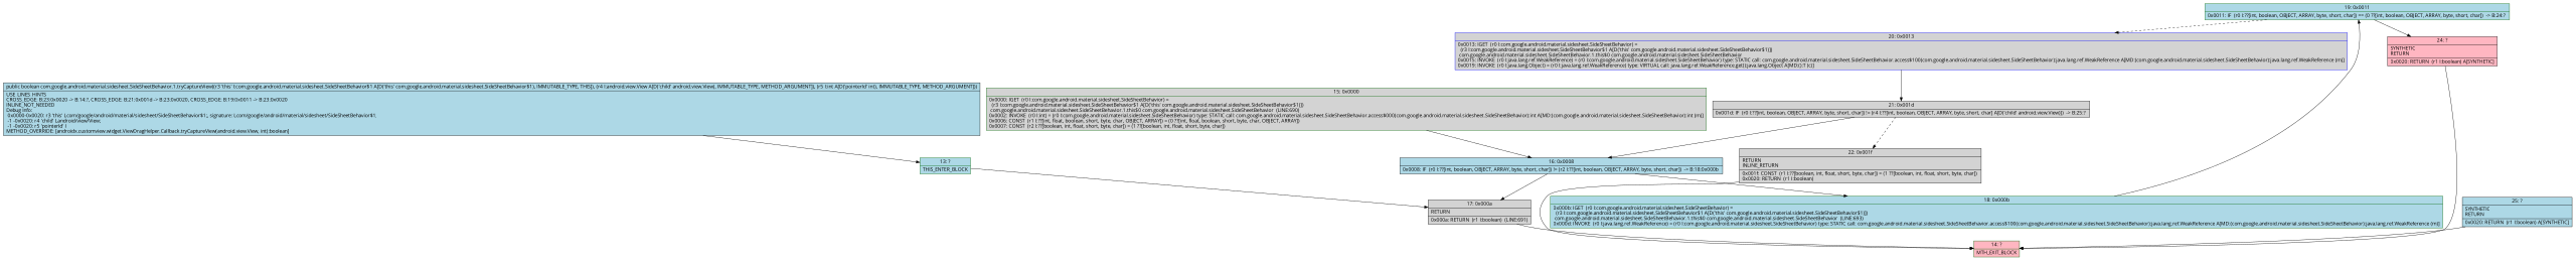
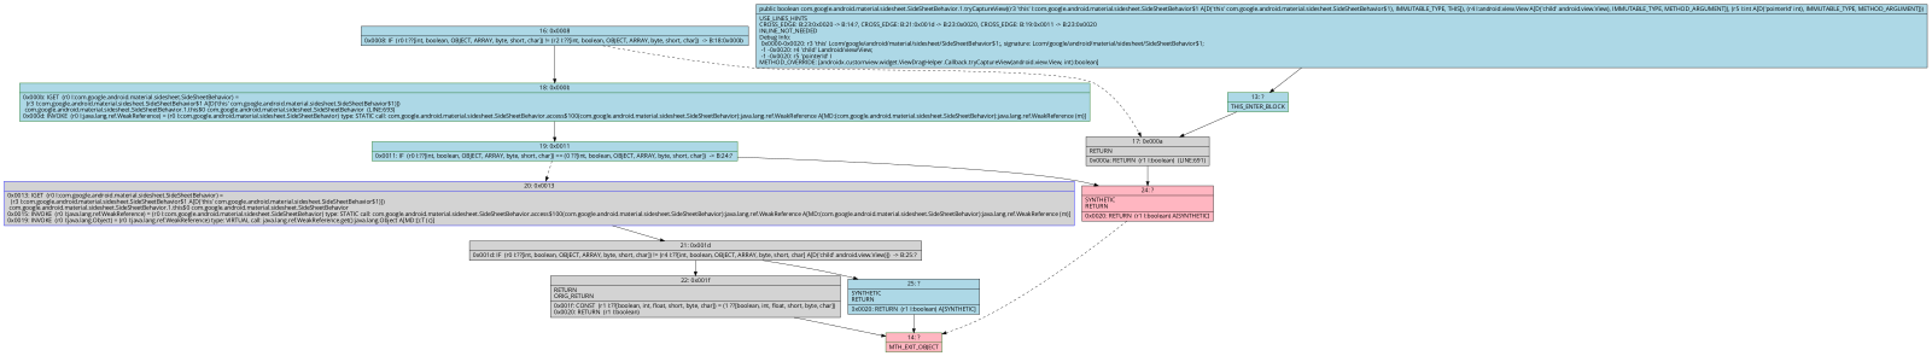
  digraph {
    fontname="Open Sans"
    node [color=black fillcolor=lightblue fontname="Open Sans" shape=record style=filled]
    edge [fontname="Open Sans"]
    n1 [color=darkgreen label="{13\:\ ?|THIS_ENTER_BLOCK\l}"]
    n2 [fillcolor=lightgrey label="{17\:\ 0x000a|RETURN\l|0x000a: RETURN  (r1 I:boolean)  (LINE:691)\l}"]
-   n3 [color=darkgreen fillcolor=lightgrey label="{15\:\ 0x0000|0x0000: IGET  (r0 I:com.google.android.material.sidesheet.SideSheetBehavior) = \l  (r3 I:com.google.android.material.sidesheet.SideSheetBehavior$1 A[D('this' com.google.android.material.sidesheet.SideSheetBehavior$1)])\l com.google.android.material.sidesheet.SideSheetBehavior.1.this$0 com.google.android.material.sidesheet.SideSheetBehavior  (LINE:690)\l0x0002: INVOKE  (r0 I:int) = (r0 I:com.google.android.material.sidesheet.SideSheetBehavior) type: STATIC call: com.google.android.material.sidesheet.SideSheetBehavior.access$000(com.google.android.material.sidesheet.SideSheetBehavior):int A[MD:(com.google.android.material.sidesheet.SideSheetBehavior):int (m)]\l0x0006: CONST  (r1 I:??[int, float, boolean, short, byte, char, OBJECT, ARRAY]) = (0 ??[int, float, boolean, short, byte, char, OBJECT, ARRAY]) \l0x0007: CONST  (r2 I:??[boolean, int, float, short, byte, char]) = (1 ??[boolean, int, float, short, byte, char]) \l}"]
    n4 [label="{16\:\ 0x0008|0x0008: IF  (r0 I:??[int, boolean, OBJECT, ARRAY, byte, short, char]) != (r2 I:??[int, boolean, OBJECT, ARRAY, byte, short, char])  \-\> B:18:0x000b \l}"]
    n5 [color=darkgreen label="{18\:\ 0x000b|0x000b: IGET  (r0 I:com.google.android.material.sidesheet.SideSheetBehavior) = \l  (r3 I:com.google.android.material.sidesheet.SideSheetBehavior$1 A[D('this' com.google.android.material.sidesheet.SideSheetBehavior$1)])\l com.google.android.material.sidesheet.SideSheetBehavior.1.this$0 com.google.android.material.sidesheet.SideSheetBehavior  (LINE:693)\l0x000d: INVOKE  (r0 I:java.lang.ref.WeakReference) = (r0 I:com.google.android.material.sidesheet.SideSheetBehavior) type: STATIC call: com.google.android.material.sidesheet.SideSheetBehavior.access$100(com.google.android.material.sidesheet.SideSheetBehavior):java.lang.ref.WeakReference A[MD:(com.google.android.material.sidesheet.SideSheetBehavior):java.lang.ref.WeakReference (m)]\l}"]
-   n6 [color=darkgreen fillcolor=lightpink label="{14\:\ ?|MTH_EXIT_BLOCK\l}"]
+   n6 [color=darkgreen fillcolor=lightpink label="{14\:\ ?|MTH_EXIT_OBJECT\l}"]
    n7 [color=darkgreen label="{19\:\ 0x0011|0x0011: IF  (r0 I:??[int, boolean, OBJECT, ARRAY, byte, short, char]) == (0 ??[int, boolean, OBJECT, ARRAY, byte, short, char])  \-\> B:24:? \l}"]
    n8 [color=blue fillcolor=lightgrey label="{20\:\ 0x0013|0x0013: IGET  (r0 I:com.google.android.material.sidesheet.SideSheetBehavior) = \l  (r3 I:com.google.android.material.sidesheet.SideSheetBehavior$1 A[D('this' com.google.android.material.sidesheet.SideSheetBehavior$1)])\l com.google.android.material.sidesheet.SideSheetBehavior.1.this$0 com.google.android.material.sidesheet.SideSheetBehavior \l0x0015: INVOKE  (r0 I:java.lang.ref.WeakReference) = (r0 I:com.google.android.material.sidesheet.SideSheetBehavior) type: STATIC call: com.google.android.material.sidesheet.SideSheetBehavior.access$100(com.google.android.material.sidesheet.SideSheetBehavior):java.lang.ref.WeakReference A[MD:(com.google.android.material.sidesheet.SideSheetBehavior):java.lang.ref.WeakReference (m)]\l0x0019: INVOKE  (r0 I:java.lang.Object) = (r0 I:java.lang.ref.WeakReference) type: VIRTUAL call: java.lang.ref.WeakReference.get():java.lang.Object A[MD:():T (c)]\l}"]
    n9 [fillcolor=lightpink label="{24\:\ ?|SYNTHETIC\lRETURN\l|0x0020: RETURN  (r1 I:boolean) A[SYNTHETIC]\l}"]
    n10 [fillcolor=lightgrey label="{21\:\ 0x001d|0x001d: IF  (r0 I:??[int, boolean, OBJECT, ARRAY, byte, short, char]) != (r4 I:??[int, boolean, OBJECT, ARRAY, byte, short, char] A[D('child' android.view.View)])  \-\> B:25:? \l}"]
-   n11 [fillcolor=lightgrey label="{22\:\ 0x001f|RETURN\lINLINE_RETURN\l|0x001f: CONST  (r1 I:??[boolean, int, float, short, byte, char]) = (1 ??[boolean, int, float, short, byte, char]) \l0x0020: RETURN  (r1 I:boolean) \l}"]
+   n11 [fillcolor=lightgrey label="{22\:\ 0x001f|RETURN\lORIG_RETURN\l|0x001f: CONST  (r1 I:??[boolean, int, float, short, byte, char]) = (1 ??[boolean, int, float, short, byte, char]) \l0x0020: RETURN  (r1 I:boolean) \l}"]
    n12 [label="{25\:\ ?|SYNTHETIC\lRETURN\l|0x0020: RETURN  (r1 I:boolean) A[SYNTHETIC]\l}"]
    n13 [label="{public boolean com.google.android.material.sidesheet.SideSheetBehavior.1.tryCaptureView((r3 'this' I:com.google.android.material.sidesheet.SideSheetBehavior$1 A[D('this' com.google.android.material.sidesheet.SideSheetBehavior$1), IMMUTABLE_TYPE, THIS]), (r4 I:android.view.View A[D('child' android.view.View), IMMUTABLE_TYPE, METHOD_ARGUMENT]), (r5 I:int A[D('pointerId' int), IMMUTABLE_TYPE, METHOD_ARGUMENT]))  | USE_LINES_HINTS\lCROSS_EDGE: B:23:0x0020 \-\> B:14:?, CROSS_EDGE: B:21:0x001d \-\> B:23:0x0020, CROSS_EDGE: B:19:0x0011 \-\> B:23:0x0020\lINLINE_NOT_NEEDED\lDebug Info:\l  0x0000\-0x0020: r3 'this' Lcom\/google\/android\/material\/sidesheet\/SideSheetBehavior$1;, signature: Lcom\/google\/android\/material\/sidesheet\/SideSheetBehavior$1;\l  \-1 \-0x0020: r4 'child' Landroid\/view\/View;\l  \-1 \-0x0020: r5 'pointerId' I\lMETHOD_OVERRIDE: [androidx.customview.widget.ViewDragHelper.Callback.tryCaptureView(android.view.View, int):boolean]\l}"]
    n1 -> n2
-   n2 -> n6
-   n3 -> n4
-   n4 -> n2 [style=solid]
+   n2 -> n9
+   n4 -> n2 [style=dashed]
    n4 -> n5
    n5 -> n7
    n7 -> n8 [style=dashed]
    n7 -> n9
    n8 -> n10
-   n9 -> n6
-   n10 -> n11 [style=dashed]
-   n10 -> n4
+   n9 -> n6 [style=dashed]
+   n10 -> n11 [style=solid]
+   n10 -> n12
    n11 -> n6
    n12 -> n6
    n13 -> n1
  }
